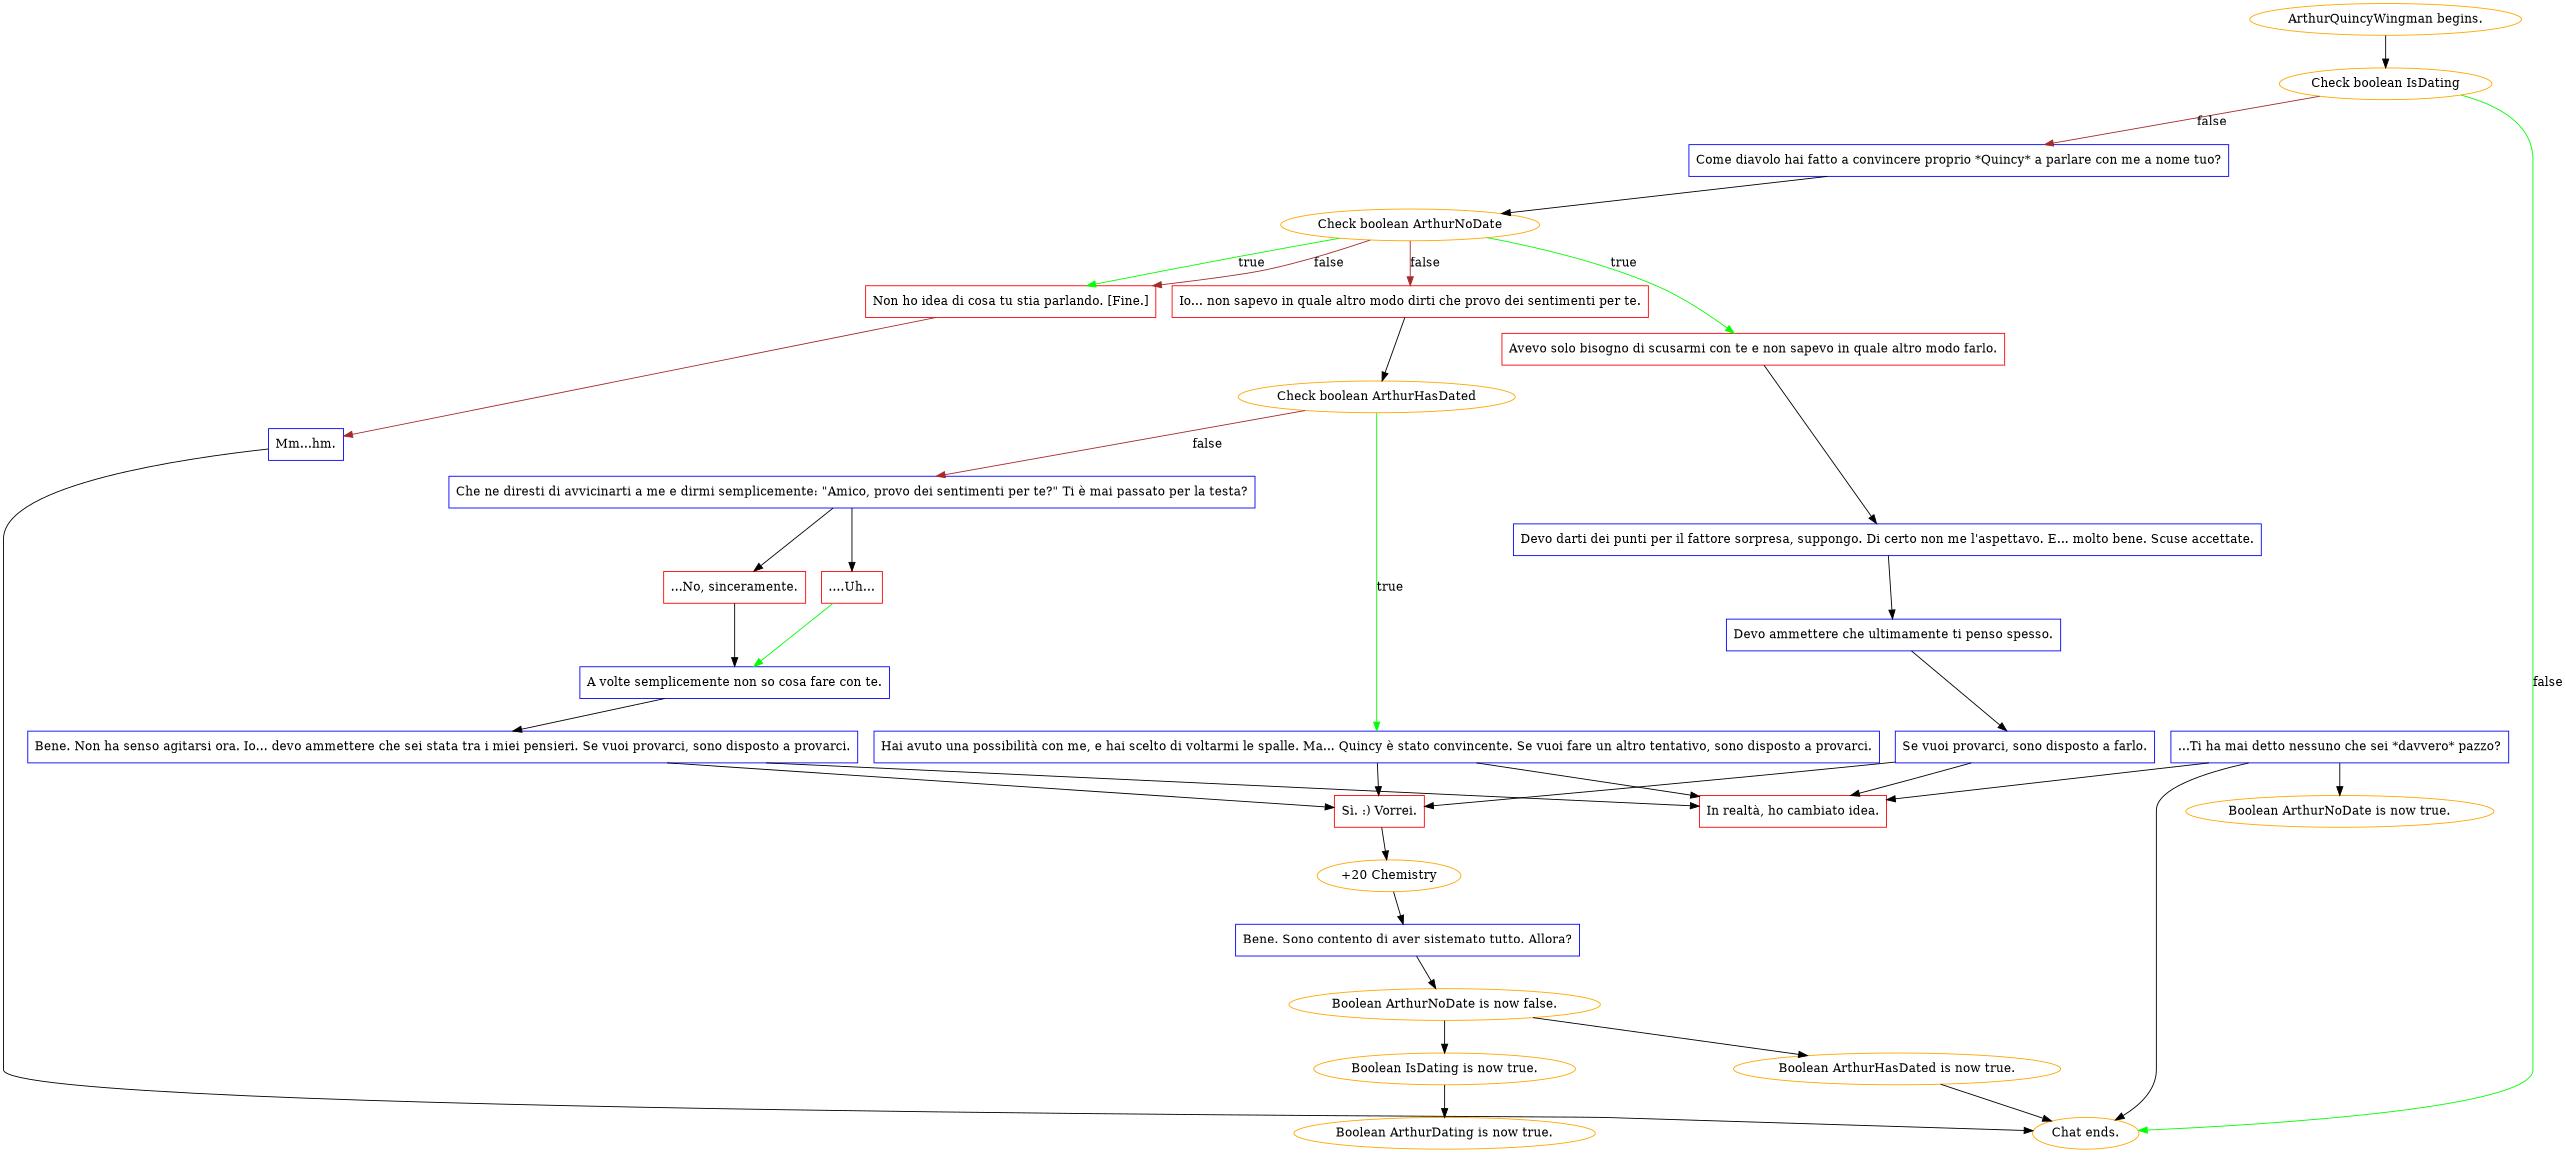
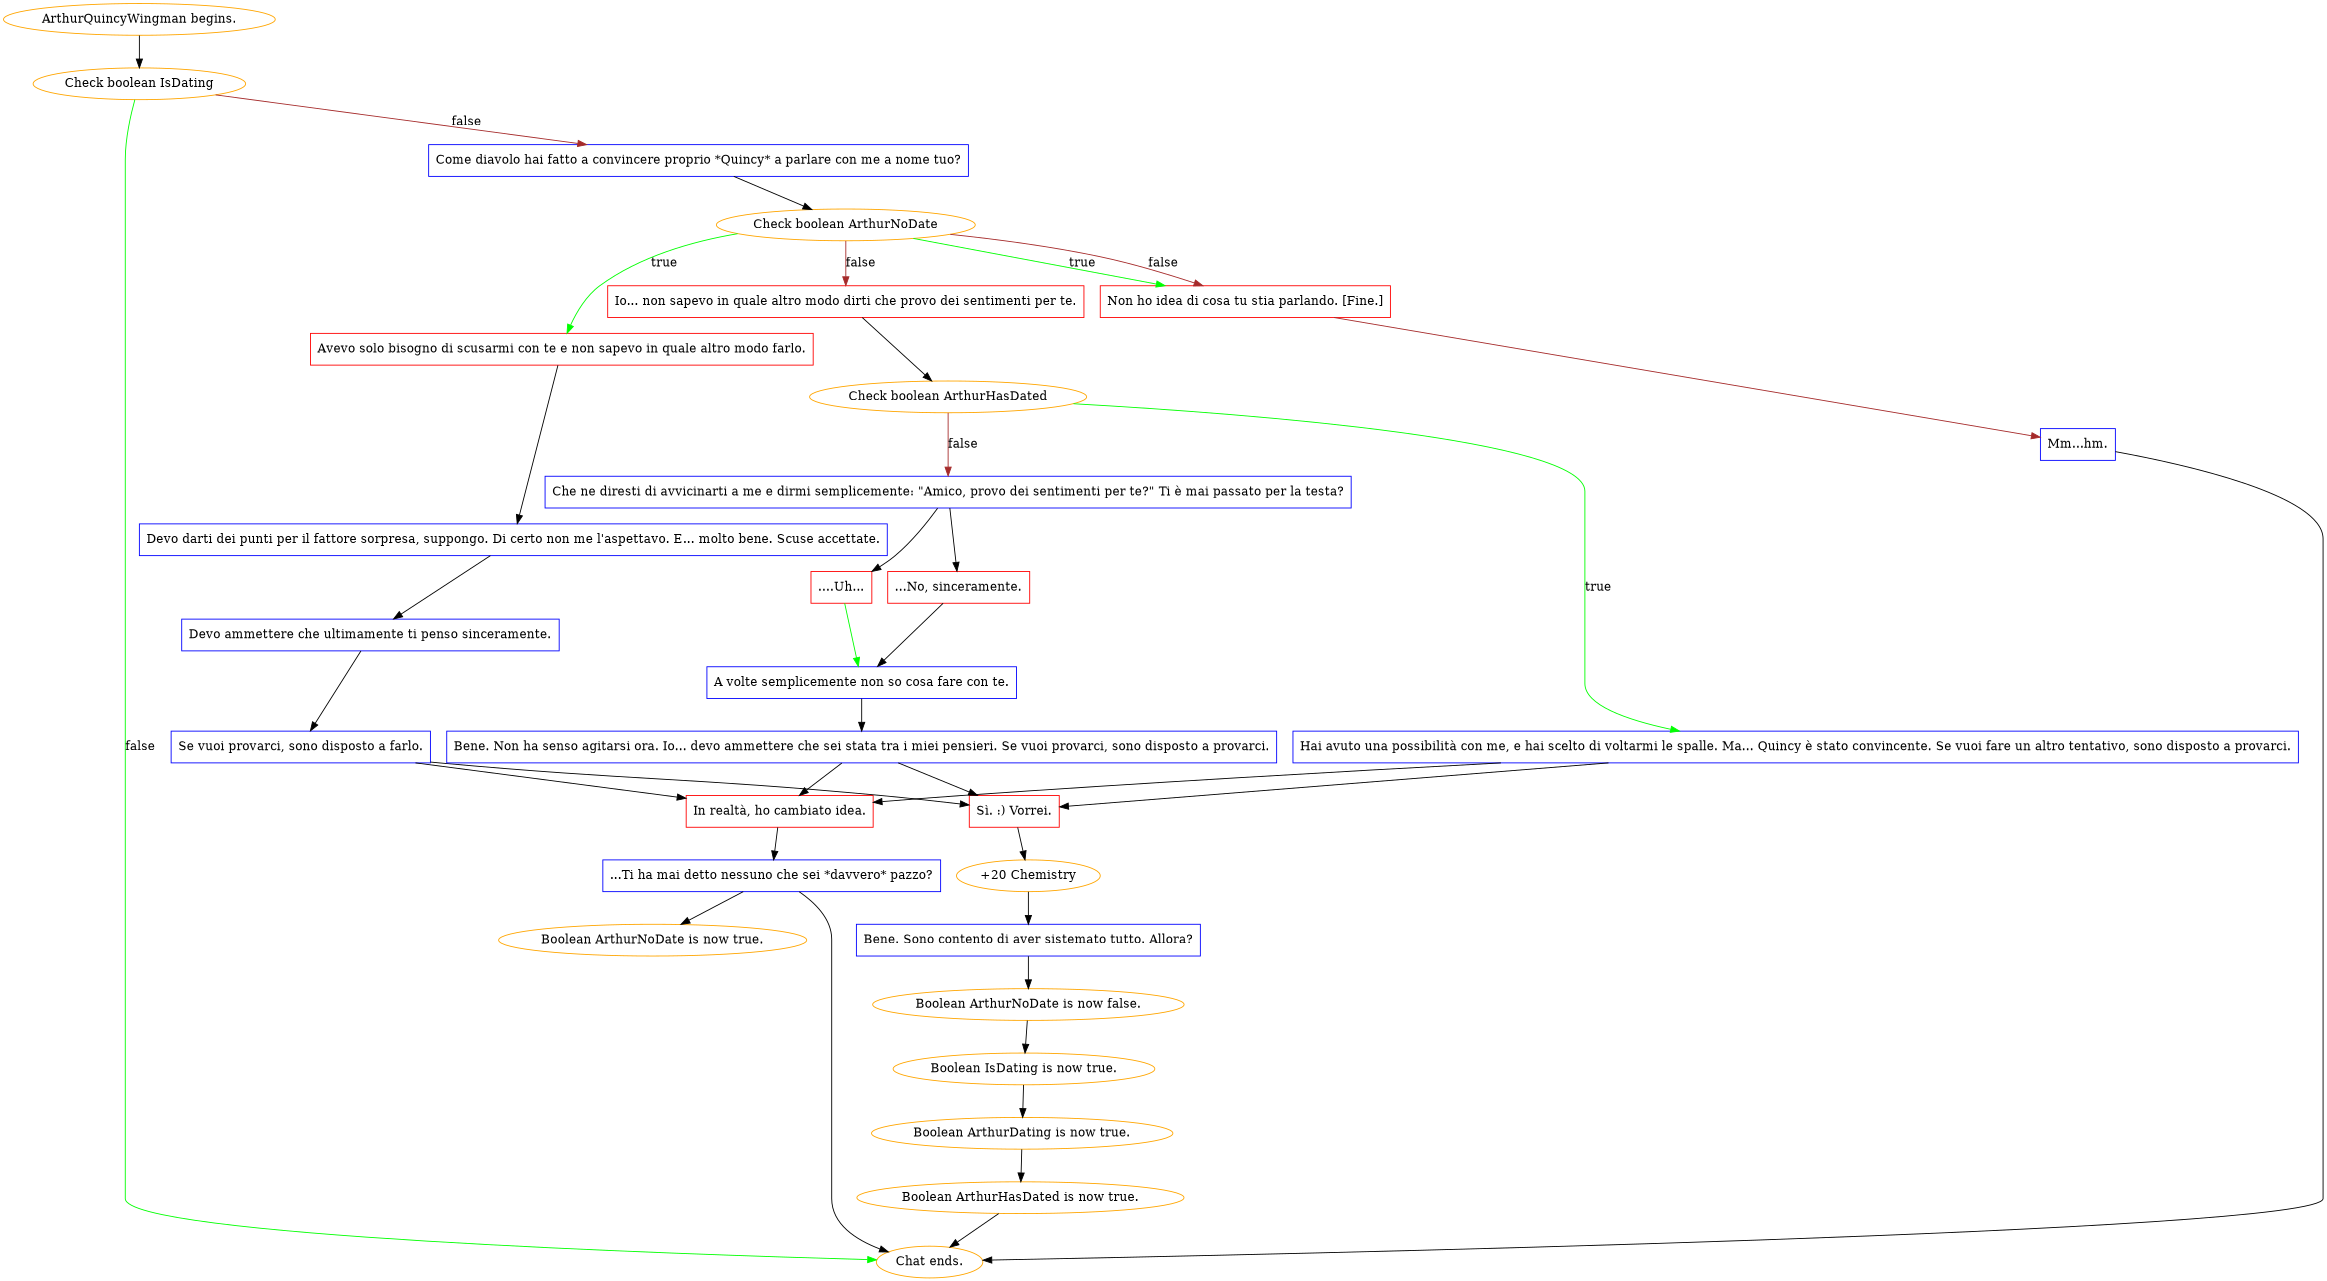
  digraph {
    node [color=orange shape=box]
    "ArthurQuincyWingman begins." [shape=""]
    n2 [label="Check boolean IsDating" shape=""]
    "Chat ends." [shape=""]
    n4 [color=blue label="Come diavolo hai fatto a convincere proprio *Quincy* a parlare con me a nome tuo?"]
    n5 [label="Check boolean ArthurNoDate" shape=""]
    n6 [color=red label="Avevo solo bisogno di scusarmi con te e non sapevo in quale altro modo farlo."]
    n7 [color=red label="Non ho idea di cosa tu stia parlando. [Fine.]"]
    n8 [color=red label="Io... non sapevo in quale altro modo dirti che provo dei sentimenti per te."]
    n9 [color=blue label="Devo darti dei punti per il fattore sorpresa, suppongo. Di certo non me l'aspettavo. E... molto bene. Scuse accettate."]
    n10 [color=blue label="Mm...hm."]
    n11 [label="Check boolean ArthurHasDated" shape=""]
-   n12 [color=blue label="Devo ammettere che ultimamente ti penso spesso."]
+   n12 [color=blue label="Devo ammettere che ultimamente ti penso sinceramente."]
    n13 [color=blue label="Hai avuto una possibilità con me, e hai scelto di voltarmi le spalle. Ma... Quincy è stato convincente. Se vuoi fare un altro tentativo, sono disposto a provarci."]
    n14 [color=blue label="Che ne diresti di avvicinarti a me e dirmi semplicemente: \"Amico, provo dei sentimenti per te?\" Ti è mai passato per la testa?"]
    n15 [color=blue label="Se vuoi provarci, sono disposto a farlo."]
    n16 [color=red label="Sì. :) Vorrei."]
    n17 [color=red label="In realtà, ho cambiato idea."]
    n18 [color=red label="...No, sinceramente."]
    n19 [color=red label="....Uh..."]
    n20 [label="+20 Chemistry" shape=""]
    n21 [color=blue label="...Ti ha mai detto nessuno che sei *davvero* pazzo?"]
    n22 [color=blue label="A volte semplicemente non so cosa fare con te."]
    n23 [color=blue label="Bene. Sono contento di aver sistemato tutto. Allora?"]
    n24 [label="Boolean ArthurNoDate is now true." shape=""]
    n25 [color=blue label="Bene. Non ha senso agitarsi ora. Io... devo ammettere che sei stata tra i miei pensieri. Se vuoi provarci, sono disposto a provarci."]
    n26 [label="Boolean ArthurNoDate is now false." shape=""]
    n27 [label="Boolean IsDating is now true." shape=""]
    n28 [label="Boolean ArthurDating is now true." shape=""]
    n29 [label="Boolean ArthurHasDated is now true." shape=""]
    "ArthurQuincyWingman begins." -> n2
    n2 -> "Chat ends." [color=green label=false]
    n2 -> n4 [color=brown label=false]
    n4 -> n5
    n5 -> n6 [color=green label=true]
    n5 -> n7 [color=green label=true]
    n5 -> n7 [color=brown label=false]
    n5 -> n8 [color=brown label=false]
    n6 -> n9
    n7 -> n10 [color=brown]
    n8 -> n11
    n9 -> n12
    n10 -> "Chat ends."
    n11 -> n13 [color=green label=true]
    n11 -> n14 [color=brown label=false]
    n12 -> n15
    n13 -> n16
    n13 -> n17
    n14 -> n18
    n14 -> n19
    n15 -> n16
    n15 -> n17
    n16 -> n20
-   n21 -> n17
+   n17 -> n21
    n18 -> n22
    n19 -> n22 [color=green]
    n20 -> n23
    n21 -> "Chat ends."
    n21 -> n24
    n22 -> n25
    n23 -> n26
    n25 -> n16
    n25 -> n17
    n26 -> n27
    n27 -> n28
-   n26 -> n29
+   n28 -> n29
    n29 -> "Chat ends."
  }
